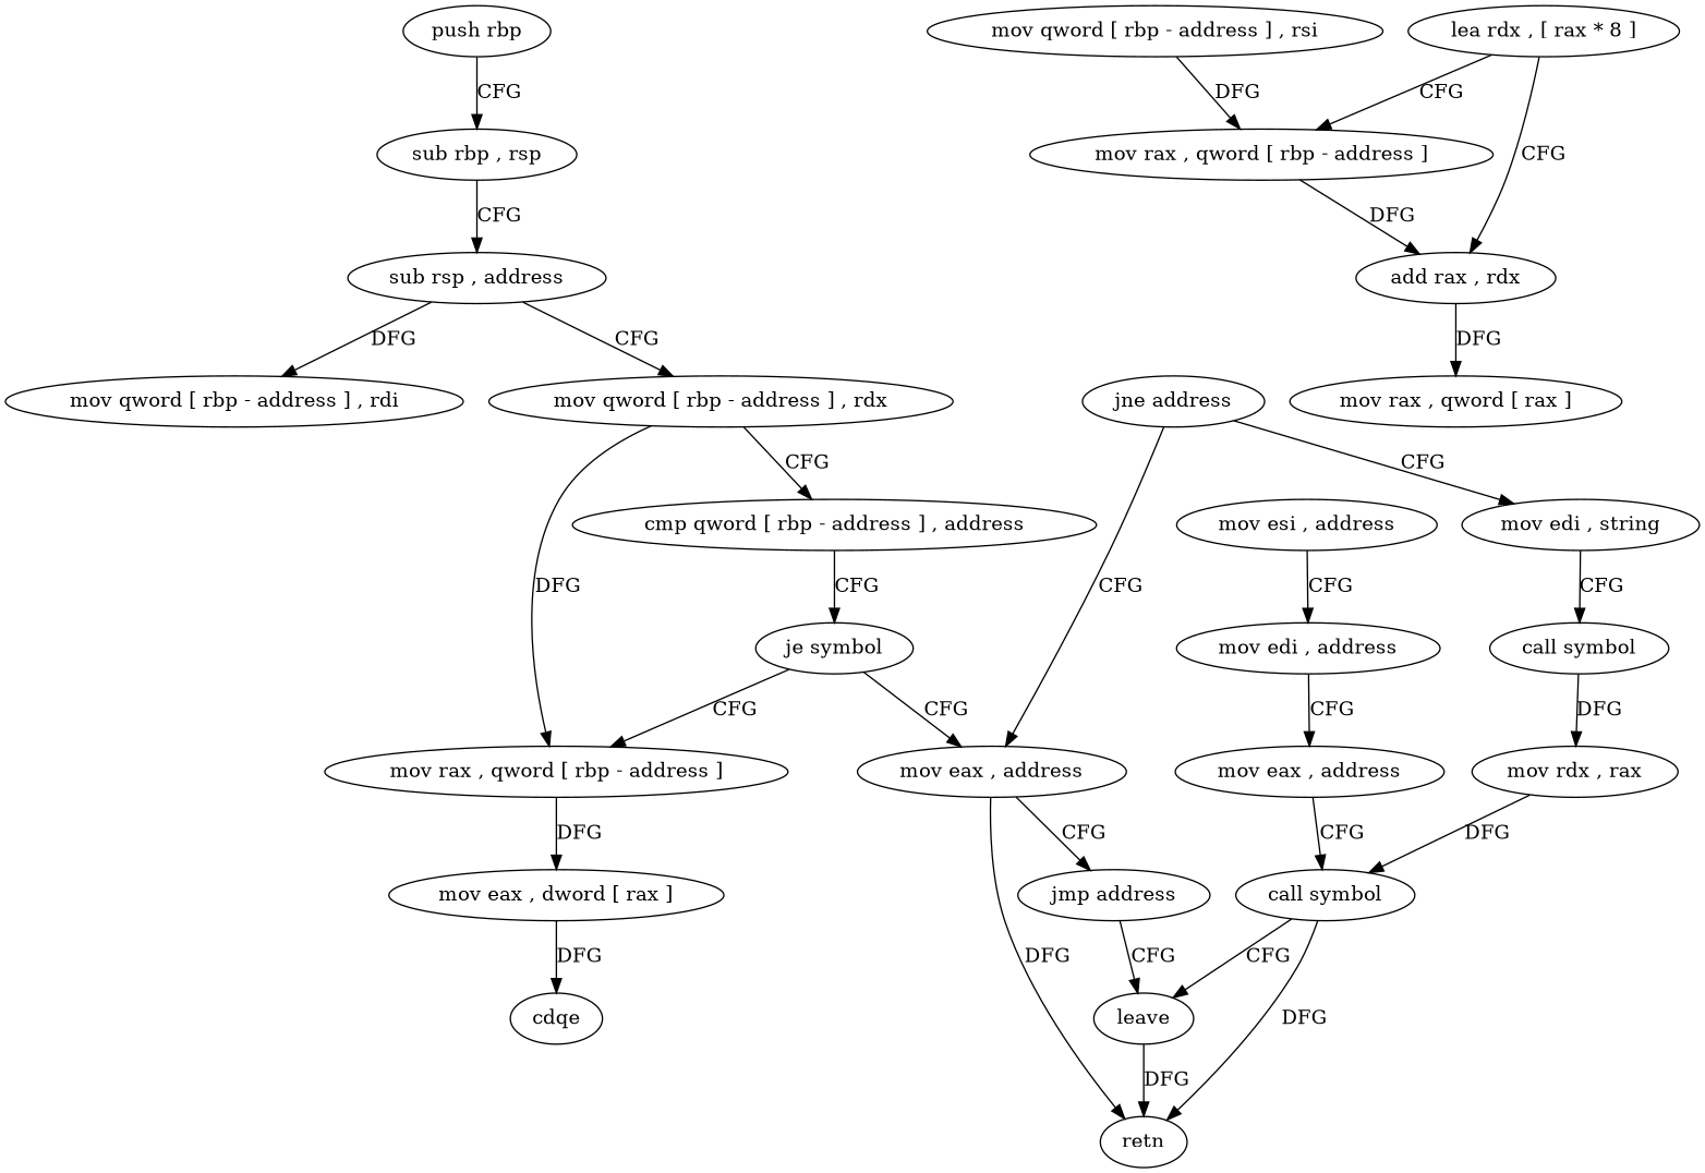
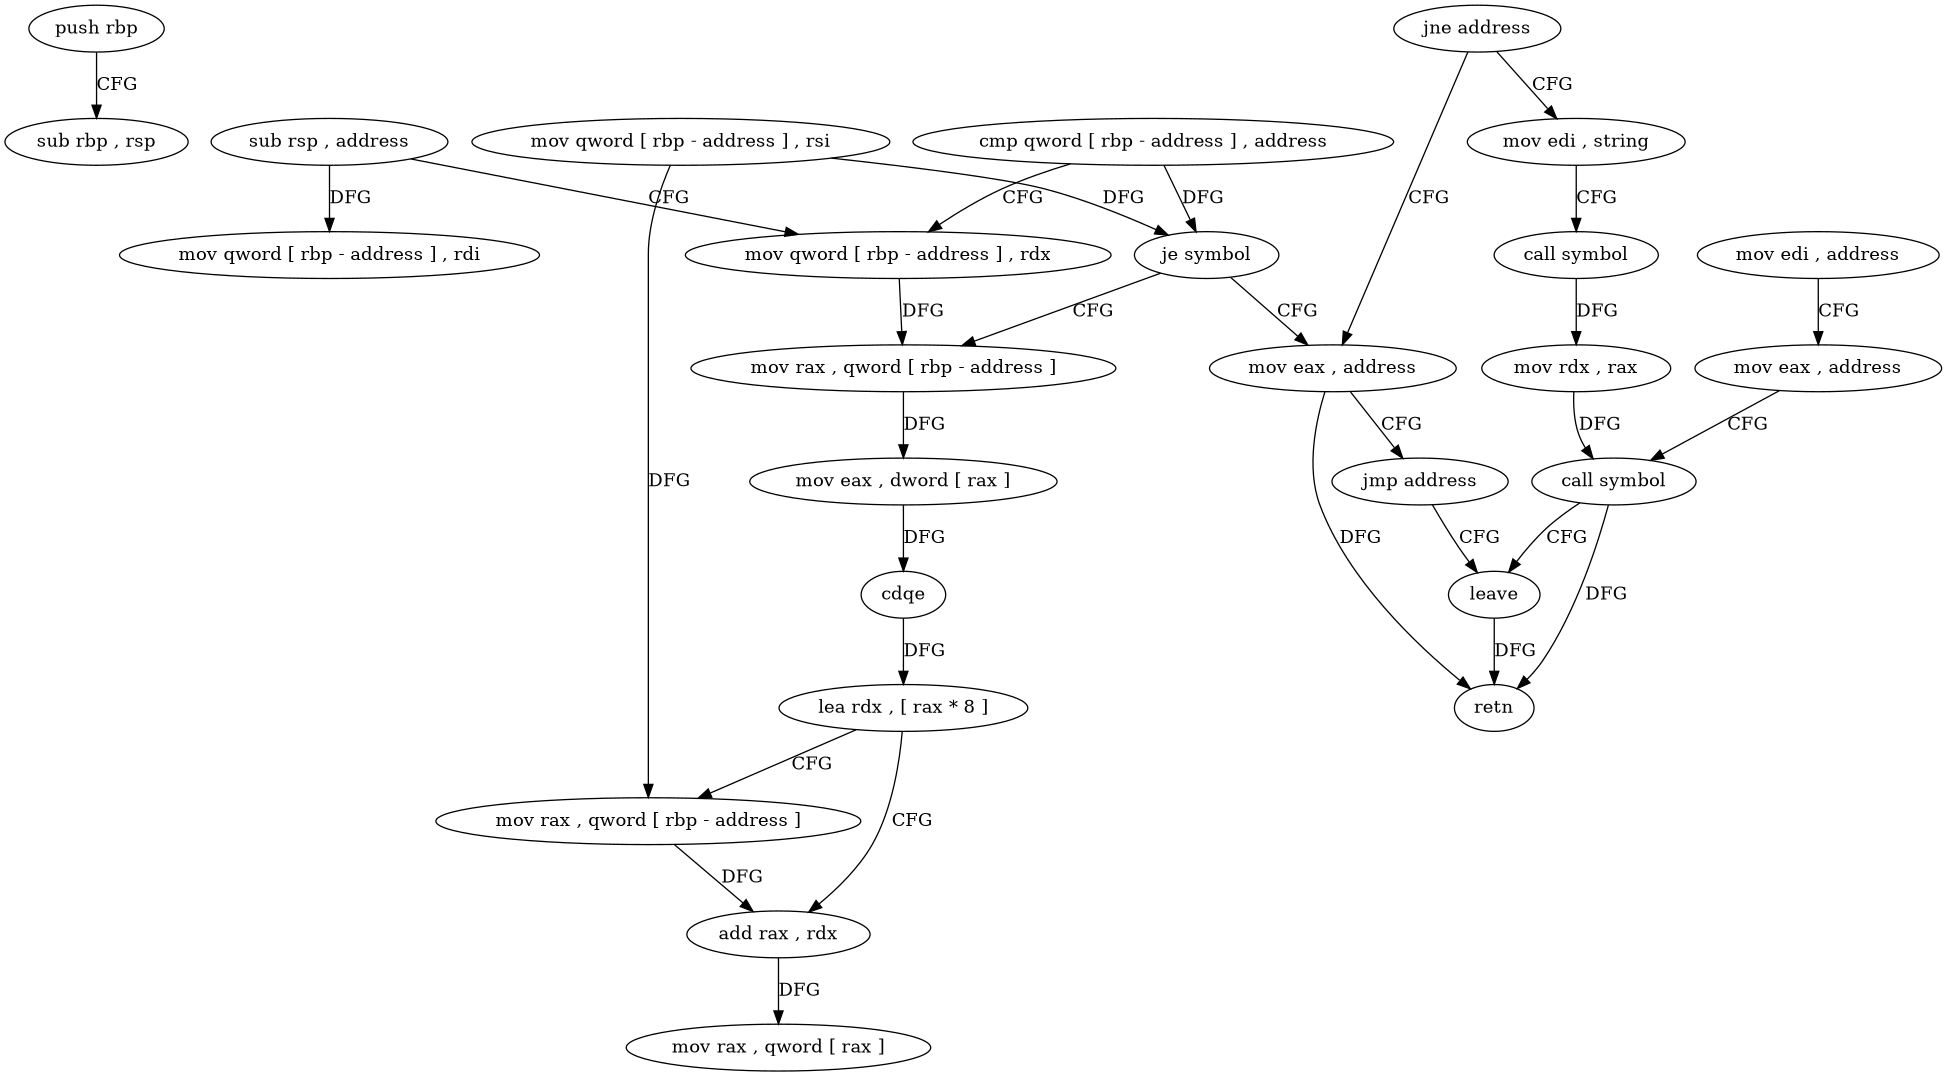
  digraph {
    n1 [label="push rbp"]
    n2 [label="sub rbp , rsp"]
    n3 [label="sub rsp , address"]
    n4 [label="mov qword [ rbp - address ] , rdi"]
    n5 [label="mov qword [ rbp - address ] , rdx"]
    n6 [label="mov qword [ rbp - address ] , rsi"]
    n7 [label="je symbol"]
    n8 [label="mov rax , qword [ rbp - address ]"]
    n9 [label="cmp qword [ rbp - address ] , address"]
    n10 [label="mov rax , qword [ rbp - address ]"]
    n11 [label="mov eax , address"]
    n12 [label="add rax , rdx"]
    n13 [label="mov eax , dword [ rax ]"]
    n14 [label="jmp address"]
    n15 [label=retn]
    n16 [label=leave]
    n17 [label=cdqe]
    n18 [label="lea rdx , [ rax * 8 ]"]
    n19 [label="mov rax , qword [ rax ]"]
    n20 [label="jne address"]
    n21 [label="mov edi , string"]
    n22 [label="call symbol"]
    n23 [label="mov rdx , rax"]
    n24 [label="call symbol"]
-   n25 [label="mov esi , address"]
    n26 [label="mov edi , address"]
    n27 [label="mov eax , address"]
    n1 -> n2 [label=CFG]
-   n2 -> n3 [label=CFG]
    n3 -> n4 [label=DFG]
    n3 -> n5 [label=CFG]
-   n5 -> n9 [label=CFG]
+   n9 -> n5 [label=CFG]
    n5 -> n10 [label=DFG]
+   n6 -> n7 [label=DFG]
    n6 -> n8 [label=DFG]
    n7 -> n10 [label=CFG]
    n7 -> n11 [label=CFG]
    n8 -> n12 [label=DFG]
-   n9 -> n7 [label=CFG]
+   n9 -> n7 [label=DFG]
    n10 -> n13 [label=DFG]
    n11 -> n14 [label=CFG]
    n11 -> n15 [label=DFG]
    n12 -> n19 [label=DFG]
    n13 -> n17 [label=DFG]
    n14 -> n16 [label=CFG]
    n16 -> n15 [label=DFG]
+   n17 -> n18 [label=DFG]
    n18 -> n8 [label=CFG]
    n18 -> n12 [label=CFG]
    n20 -> n11 [label=CFG]
    n20 -> n21 [label=CFG]
    n21 -> n22 [label=CFG]
    n22 -> n23 [label=DFG]
    n23 -> n24 [label=DFG]
    n24 -> n15 [label=DFG]
    n24 -> n16 [label=CFG]
-   n25 -> n26 [label=CFG]
    n26 -> n27 [label=CFG]
    n27 -> n24 [label=CFG]
  }
